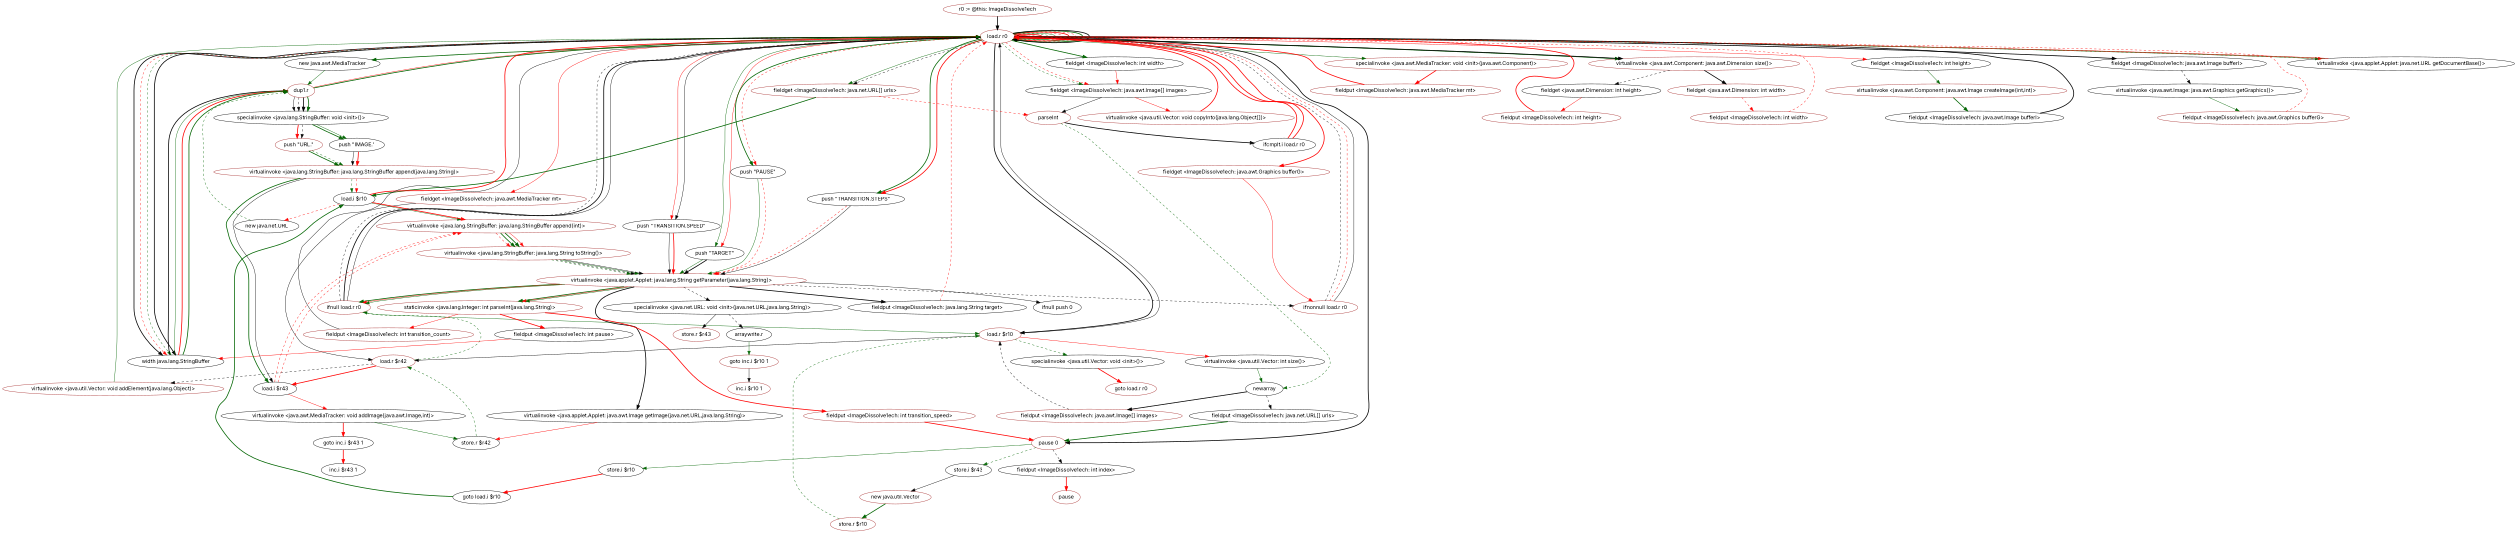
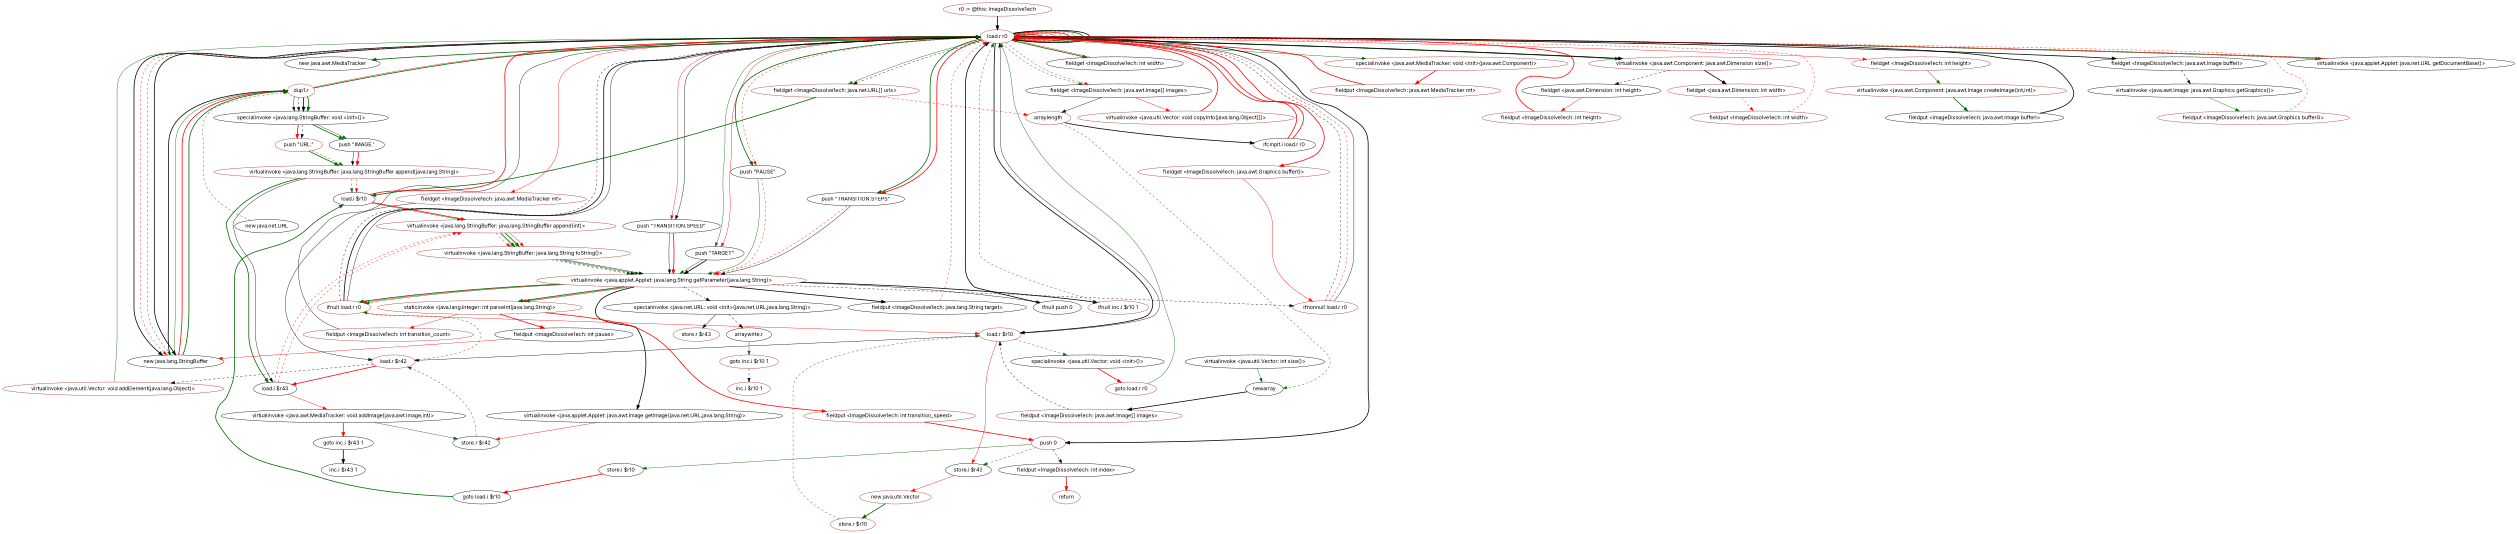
  digraph {
    fontname=Inter
    node [color=brown fontname=Inter]
    edge [color=red fontname=Inter style=bold]
    "r0 := @this: ImageDissolve1ech"
    "load.r r0"
    "new java.awt.MediaTracker" [color=black]
    "specialinvoke <java.awt.MediaTracker: void <init>(java.awt.Component)>"
    "virtualinvoke <java.awt.Component: java.awt.Dimension size()>"
    "fieldget <ImageDissolve1ech: java.awt.Graphics bufferG>"
    "fieldget <ImageDissolve1ech: int width>" [color=black]
-   "fieldget <ImageDissolve1ech: int height>" [color=black]
+   "fieldget <ImageDissolve1ech: int height>"
    "fieldget <ImageDissolve1ech: java.awt.Image bufferI>" [color=black]
    "push \"TARGET\"" [color=black]
    "push \"PAUSE\"" [color=black]
    "push \"TRANSITION.STEPS\"" [color=black]
    "push \"TRANSITION.SPEED\"" [color=black]
-   "push 0" [label="pause 0"]
+   "push 0"
    "load.r $r10"
-   "new java.lang.StringBuffer" [color=black label="width java.lang.StringBuffer"]
+   "new java.lang.StringBuffer" [color=black]
    "fieldget <ImageDissolve1ech: java.awt.Image[] images>" [color=black]
    "fieldget <ImageDissolve1ech: java.net.URL[] urls>"
    "virtualinvoke <java.applet.Applet: java.net.URL getDocumentBase()>" [color=black]
    "fieldget <ImageDissolve1ech: java.awt.MediaTracker mt>"
    "dup1.r"
    "fieldput <ImageDissolve1ech: java.awt.MediaTracker mt>"
    "fieldget <java.awt.Dimension: int width>"
    "fieldget <java.awt.Dimension: int height>" [color=black]
    "ifnonnull load.r r0"
    "virtualinvoke <java.awt.Component: java.awt.Image createImage(int,int)>"
    "virtualinvoke <java.awt.Image: java.awt.Graphics getGraphics()>" [color=black]
    "virtualinvoke <java.applet.Applet: java.lang.String getParameter(java.lang.String)>"
    "store.i $r43" [color=black]
    "store.i $r10" [color=black]
    "fieldput <ImageDissolve1ech: int index>" [color=black]
    "specialinvoke <java.util.Vector: void <init>()>" [color=black]
    "virtualinvoke <java.util.Vector: int size()>" [color=black]
    "load.r $r42"
    "virtualinvoke <java.util.Vector: void copyInto(java.lang.Object[])>"
-   arraylength [label=parseInt]
+   arraylength
    "load.i $r10" [color=black]
    "specialinvoke <java.lang.StringBuffer: void <init>()>" [color=black]
    "push \"IMAGE.\"" [color=black]
    "push \"URL.\""
    "fieldput <ImageDissolve1ech: int width>"
    "fieldput <ImageDissolve1ech: int height>"
    "fieldput <ImageDissolve1ech: java.awt.Image bufferI>" [color=black]
    "fieldput <ImageDissolve1ech: java.awt.Graphics bufferG>"
    "ifnull load.r r0"
    "fieldput <ImageDissolve1ech: java.lang.String target>" [color=black]
    "staticinvoke <java.lang.Integer: int parseInt(java.lang.String)>"
    "ifnull push 0" [color=black]
+   "ifnull inc.i $r10 1"
    "specialinvoke <java.net.URL: void <init>(java.net.URL,java.lang.String)>" [color=black]
    "virtualinvoke <java.applet.Applet: java.awt.Image getImage(java.net.URL,java.lang.String)>" [color=black]
    "fieldput <ImageDissolve1ech: int pause>" [color=black]
    "fieldput <ImageDissolve1ech: int transition_count>"
    "fieldput <ImageDissolve1ech: int transition_speed>"
    "arraywrite.r" [color=black]
    "store.r $r43"
    "store.r $r42" [color=black]
    "new java.util.Vector"
    "goto load.i $r10" [color=black]
-   return [label=pause]
+   return
    "store.r $r10"
    "goto load.r r0"
    newarray [color=black]
    "load.i $r43" [color=black]
    "virtualinvoke <java.util.Vector: void addElement(java.lang.Object)>"
    "virtualinvoke <java.lang.StringBuffer: java.lang.StringBuffer append(java.lang.String)>"
    "virtualinvoke <java.lang.StringBuffer: java.lang.StringBuffer append(int)>"
    "virtualinvoke <java.awt.MediaTracker: void addImage(java.awt.Image,int)>" [color=black]
    "new java.net.URL" [color=black]
    "virtualinvoke <java.lang.StringBuffer: java.lang.String toString()>"
    "goto inc.i $r43 1" [color=black]
    "fieldput <ImageDissolve1ech: java.awt.Image[] images>"
-   "fieldput <ImageDissolve1ech: java.net.URL[] urls>" [color=black]
    "ifcmplt.i load.r r0" [color=black]
    "goto inc.i $r10 1"
    "inc.i $r10 1"
    "inc.i $r43 1" [color=black]
    "r0 := @this: ImageDissolve1ech" -> "load.r r0" [color=black]
    "load.r r0" -> "load.r r0" [color=darkgreen style=dashed]
    "load.r r0" -> "load.r r0"
    "load.r r0" -> "load.r r0" [style=dashed]
    "load.r r0" -> "load.r r0"
    "load.r r0" -> "load.r r0" [color=darkgreen style=dashed]
    "load.r r0" -> "load.r r0" [color=darkgreen style=solid]
    "load.r r0" -> "load.r r0" [style=dashed]
    "load.r r0" -> "load.r r0"
    "load.r r0" -> "load.r r0" [style=dashed]
    "load.r r0" -> "load.r r0" [color=darkgreen]
    "load.r r0" -> "load.r r0" [color=black]
    "load.r r0" -> "new java.awt.MediaTracker" [color=darkgreen]
    "load.r r0" -> "specialinvoke <java.awt.MediaTracker: void <init>(java.awt.Component)>" [color=darkgreen style=solid]
    "load.r r0" -> "virtualinvoke <java.awt.Component: java.awt.Dimension size()>" [color=darkgreen]
    "load.r r0" -> "virtualinvoke <java.awt.Component: java.awt.Dimension size()>" [color=black]
    "load.r r0" -> "fieldget <ImageDissolve1ech: java.awt.Graphics bufferG>"
    "load.r r0" -> "fieldget <ImageDissolve1ech: int width>" [color=darkgreen]
    "load.r r0" -> "fieldget <ImageDissolve1ech: int height>" [style=solid]
    "load.r r0" -> "fieldget <ImageDissolve1ech: java.awt.Image bufferI>" [color=black]
    "load.r r0" -> "push \"TARGET\"" [color=darkgreen style=solid]
    "load.r r0" -> "push \"TARGET\"" [style=solid]
    "load.r r0" -> "push \"PAUSE\"" [color=darkgreen]
    "load.r r0" -> "push \"PAUSE\"" [style=dashed]
    "load.r r0" -> "push \"TRANSITION.STEPS\"" [color=darkgreen]
    "load.r r0" -> "push \"TRANSITION.STEPS\""
    "load.r r0" -> "push \"TRANSITION.SPEED\"" [style=solid]
    "load.r r0" -> "push \"TRANSITION.SPEED\"" [color=black style=solid]
    "load.r r0" -> "push 0" [color=black]
    "load.r r0" -> "load.r $r10" [color=black]
    "load.r r0" -> "new java.lang.StringBuffer" [color=black]
    "load.r r0" -> "new java.lang.StringBuffer" [style=dashed]
    "load.r r0" -> "new java.lang.StringBuffer" [color=darkgreen style=dashed]
    "load.r r0" -> "new java.lang.StringBuffer" [color=black]
    "load.r r0" -> "fieldget <ImageDissolve1ech: java.awt.Image[] images>" [color=darkgreen style=dashed]
    "load.r r0" -> "fieldget <ImageDissolve1ech: java.awt.Image[] images>" [style=dashed]
    "load.r r0" -> "fieldget <ImageDissolve1ech: java.net.URL[] urls>" [color=darkgreen style=solid]
    "load.r r0" -> "fieldget <ImageDissolve1ech: java.net.URL[] urls>" [color=black style=dashed]
    "load.r r0" -> "virtualinvoke <java.applet.Applet: java.net.URL getDocumentBase()>" [color=darkgreen style=solid]
    "load.r r0" -> "virtualinvoke <java.applet.Applet: java.net.URL getDocumentBase()>" [style=dashed]
    "load.r r0" -> "fieldget <ImageDissolve1ech: java.awt.MediaTracker mt>" [style=solid]
-   "new java.awt.MediaTracker" -> "dup1.r" [color=darkgreen style=solid]
    "specialinvoke <java.awt.MediaTracker: void <init>(java.awt.Component)>" -> "fieldput <ImageDissolve1ech: java.awt.MediaTracker mt>"
    "virtualinvoke <java.awt.Component: java.awt.Dimension size()>" -> "fieldget <java.awt.Dimension: int width>" [color=black]
    "virtualinvoke <java.awt.Component: java.awt.Dimension size()>" -> "fieldget <java.awt.Dimension: int height>" [color=black style=dashed]
    "fieldget <ImageDissolve1ech: java.awt.Graphics bufferG>" -> "ifnonnull load.r r0" [style=solid]
-   "fieldget <ImageDissolve1ech: int width>" -> "fieldget <ImageDissolve1ech: java.awt.Image[] images>" [style=solid]
+   "fieldget <ImageDissolve1ech: int width>" -> "load.r r0" [style=solid]
    "fieldget <ImageDissolve1ech: int height>" -> "virtualinvoke <java.awt.Component: java.awt.Image createImage(int,int)>" [color=darkgreen style=solid]
    "fieldget <ImageDissolve1ech: java.awt.Image bufferI>" -> "virtualinvoke <java.awt.Image: java.awt.Graphics getGraphics()>" [color=black style=dashed]
    "push \"TARGET\"" -> "virtualinvoke <java.applet.Applet: java.lang.String getParameter(java.lang.String)>" [color=darkgreen style=solid]
    "push \"TARGET\"" -> "virtualinvoke <java.applet.Applet: java.lang.String getParameter(java.lang.String)>" [color=black]
    "push \"PAUSE\"" -> "virtualinvoke <java.applet.Applet: java.lang.String getParameter(java.lang.String)>" [color=darkgreen style=solid]
    "push \"PAUSE\"" -> "virtualinvoke <java.applet.Applet: java.lang.String getParameter(java.lang.String)>" [style=dashed]
    "push \"TRANSITION.STEPS\"" -> "virtualinvoke <java.applet.Applet: java.lang.String getParameter(java.lang.String)>" [style=dashed]
    "push \"TRANSITION.STEPS\"" -> "virtualinvoke <java.applet.Applet: java.lang.String getParameter(java.lang.String)>" [color=black style=solid]
    "push \"TRANSITION.SPEED\"" -> "virtualinvoke <java.applet.Applet: java.lang.String getParameter(java.lang.String)>" [color=black style=solid]
    "push \"TRANSITION.SPEED\"" -> "virtualinvoke <java.applet.Applet: java.lang.String getParameter(java.lang.String)>"
    "push 0" -> "store.i $r43" [color=darkgreen style=dashed]
    "push 0" -> "store.i $r10" [color=darkgreen style=solid]
    "push 0" -> "fieldput <ImageDissolve1ech: int index>" [color=black style=dashed]
    "load.r $r10" -> "load.r r0" [color=black style=solid]
    "load.r $r10" -> "specialinvoke <java.util.Vector: void <init>()>" [color=darkgreen style=dashed]
-   "load.r $r10" -> "virtualinvoke <java.util.Vector: int size()>" [style=solid]
+   "load.r $r10" -> "store.i $r43" [style=solid]
    "load.r $r10" -> "load.r $r42" [color=black style=solid]
    "new java.lang.StringBuffer" -> "dup1.r" [color=black]
    "new java.lang.StringBuffer" -> "dup1.r" [color=darkgreen style=solid]
    "new java.lang.StringBuffer" -> "dup1.r"
    "new java.lang.StringBuffer" -> "dup1.r" [color=darkgreen]
    "fieldget <ImageDissolve1ech: java.awt.Image[] images>" -> "virtualinvoke <java.util.Vector: void copyInto(java.lang.Object[])>" [style=solid]
    "fieldget <ImageDissolve1ech: java.awt.Image[] images>" -> arraylength [color=black style=solid]
    "fieldget <ImageDissolve1ech: java.net.URL[] urls>" -> arraylength [style=dashed]
    "fieldget <ImageDissolve1ech: java.net.URL[] urls>" -> "load.i $r10" [color=darkgreen]
    "virtualinvoke <java.applet.Applet: java.net.URL getDocumentBase()>" -> "load.r r0" [color=darkgreen style=solid]
    "virtualinvoke <java.applet.Applet: java.net.URL getDocumentBase()>" -> "load.r r0" [style=solid]
    "fieldget <ImageDissolve1ech: java.awt.MediaTracker mt>" -> "load.r $r42" [color=black style=solid]
    "dup1.r" -> "load.r r0" [style=solid]
    "dup1.r" -> "load.r r0" [color=darkgreen]
    "dup1.r" -> "specialinvoke <java.lang.StringBuffer: void <init>()>" [color=black style=solid]
    "dup1.r" -> "specialinvoke <java.lang.StringBuffer: void <init>()>" [color=black style=dashed]
    "dup1.r" -> "specialinvoke <java.lang.StringBuffer: void <init>()>" [color=black]
    "dup1.r" -> "specialinvoke <java.lang.StringBuffer: void <init>()>" [color=darkgreen]
    "fieldput <ImageDissolve1ech: java.awt.MediaTracker mt>" -> "load.r r0"
    "fieldget <java.awt.Dimension: int width>" -> "fieldput <ImageDissolve1ech: int width>" [style=dashed]
    "fieldget <java.awt.Dimension: int height>" -> "fieldput <ImageDissolve1ech: int height>" [style=solid]
    "ifnonnull load.r r0" -> "load.r r0" [color=black style=dashed]
    "ifnonnull load.r r0" -> "load.r r0" [style=dashed]
    "ifnonnull load.r r0" -> "load.r r0" [color=black style=solid]
    "virtualinvoke <java.awt.Component: java.awt.Image createImage(int,int)>" -> "fieldput <ImageDissolve1ech: java.awt.Image bufferI>" [color=darkgreen]
    "virtualinvoke <java.awt.Image: java.awt.Graphics getGraphics()>" -> "fieldput <ImageDissolve1ech: java.awt.Graphics bufferG>" [color=darkgreen style=solid]
    "virtualinvoke <java.applet.Applet: java.lang.String getParameter(java.lang.String)>" -> "ifnonnull load.r r0" [color=black style=dashed]
    "virtualinvoke <java.applet.Applet: java.lang.String getParameter(java.lang.String)>" -> "ifnull load.r r0" [color=darkgreen]
    "virtualinvoke <java.applet.Applet: java.lang.String getParameter(java.lang.String)>" -> "ifnull load.r r0" [style=solid]
    "virtualinvoke <java.applet.Applet: java.lang.String getParameter(java.lang.String)>" -> "ifnull load.r r0" [color=darkgreen style=solid]
    "virtualinvoke <java.applet.Applet: java.lang.String getParameter(java.lang.String)>" -> "fieldput <ImageDissolve1ech: java.lang.String target>" [color=black]
    "virtualinvoke <java.applet.Applet: java.lang.String getParameter(java.lang.String)>" -> "staticinvoke <java.lang.Integer: int parseInt(java.lang.String)>" [color=darkgreen]
    "virtualinvoke <java.applet.Applet: java.lang.String getParameter(java.lang.String)>" -> "staticinvoke <java.lang.Integer: int parseInt(java.lang.String)>" [style=solid]
    "virtualinvoke <java.applet.Applet: java.lang.String getParameter(java.lang.String)>" -> "staticinvoke <java.lang.Integer: int parseInt(java.lang.String)>" [color=darkgreen style=solid]
    "virtualinvoke <java.applet.Applet: java.lang.String getParameter(java.lang.String)>" -> "ifnull push 0" [color=black style=solid]
+   "virtualinvoke <java.applet.Applet: java.lang.String getParameter(java.lang.String)>" -> "ifnull inc.i $r10 1" [color=black]
    "virtualinvoke <java.applet.Applet: java.lang.String getParameter(java.lang.String)>" -> "specialinvoke <java.net.URL: void <init>(java.net.URL,java.lang.String)>" [color=black style=dashed]
    "virtualinvoke <java.applet.Applet: java.lang.String getParameter(java.lang.String)>" -> "virtualinvoke <java.applet.Applet: java.awt.Image getImage(java.net.URL,java.lang.String)>" [color=black]
-   "store.i $r43" -> "new java.util.Vector" [color=black style=solid]
+   "store.i $r43" -> "new java.util.Vector" [style=solid]
    "store.i $r10" -> "goto load.i $r10"
    "fieldput <ImageDissolve1ech: int index>" -> return
    "specialinvoke <java.util.Vector: void <init>()>" -> "goto load.r r0"
    "virtualinvoke <java.util.Vector: int size()>" -> newarray [color=darkgreen style=solid]
    "load.r $r42" -> "ifnull load.r r0" [color=darkgreen style=dashed]
    "load.r $r42" -> "load.i $r43"
    "load.r $r42" -> "virtualinvoke <java.util.Vector: void addElement(java.lang.Object)>" [color=black style=dashed]
    "virtualinvoke <java.util.Vector: void copyInto(java.lang.Object[])>" -> "load.r r0"
    arraylength -> newarray [color=darkgreen style=dashed]
    arraylength -> "ifcmplt.i load.r r0" [color=black]
    "load.i $r10" -> "load.r r0"
    "load.i $r10" -> "virtualinvoke <java.lang.StringBuffer: java.lang.StringBuffer append(int)>" [color=darkgreen style=solid]
    "load.i $r10" -> "virtualinvoke <java.lang.StringBuffer: java.lang.StringBuffer append(int)>"
-   "load.i $r10" -> "new java.net.URL" [style=dashed]
    "specialinvoke <java.lang.StringBuffer: void <init>()>" -> "push \"IMAGE.\"" [color=darkgreen]
    "specialinvoke <java.lang.StringBuffer: void <init>()>" -> "push \"IMAGE.\"" [color=darkgreen style=solid]
    "specialinvoke <java.lang.StringBuffer: void <init>()>" -> "push \"URL.\""
    "specialinvoke <java.lang.StringBuffer: void <init>()>" -> "push \"URL.\"" [color=black style=dashed]
    "push \"IMAGE.\"" -> "virtualinvoke <java.lang.StringBuffer: java.lang.StringBuffer append(java.lang.String)>" [color=black style=solid]
    "push \"IMAGE.\"" -> "virtualinvoke <java.lang.StringBuffer: java.lang.StringBuffer append(java.lang.String)>"
    "push \"URL.\"" -> "virtualinvoke <java.lang.StringBuffer: java.lang.StringBuffer append(java.lang.String)>" [color=darkgreen]
    "push \"URL.\"" -> "virtualinvoke <java.lang.StringBuffer: java.lang.StringBuffer append(java.lang.String)>" [color=darkgreen style=dashed]
    "fieldput <ImageDissolve1ech: int width>" -> "load.r r0" [style=dashed]
    "fieldput <ImageDissolve1ech: int height>" -> "load.r r0"
    "fieldput <ImageDissolve1ech: java.awt.Image bufferI>" -> "load.r r0" [color=black]
    "fieldput <ImageDissolve1ech: java.awt.Graphics bufferG>" -> "load.r r0" [style=dashed]
    "ifnull load.r r0" -> "load.r r0" [color=black style=dashed]
    "ifnull load.r r0" -> "load.r r0" [color=black]
    "ifnull load.r r0" -> "load.r r0" [color=black style=solid]
-   "ifnull load.r r0" -> "load.r $r10" [color=darkgreen style=solid]
+   "ifnull load.r r0" -> "load.r $r10" [style=solid]
    "fieldput <ImageDissolve1ech: java.lang.String target>" -> "load.r r0" [style=dashed]
    "staticinvoke <java.lang.Integer: int parseInt(java.lang.String)>" -> "fieldput <ImageDissolve1ech: int pause>"
    "staticinvoke <java.lang.Integer: int parseInt(java.lang.String)>" -> "fieldput <ImageDissolve1ech: int transition_count>" [style=solid]
    "staticinvoke <java.lang.Integer: int parseInt(java.lang.String)>" -> "fieldput <ImageDissolve1ech: int transition_speed>"
+   "ifnull push 0" -> "load.r r0" [color=black]
+   "ifnull inc.i $r10 1" -> "load.r r0" [color=darkgreen style=dashed]
    "specialinvoke <java.net.URL: void <init>(java.net.URL,java.lang.String)>" -> "arraywrite.r" [color=black style=dashed]
    "specialinvoke <java.net.URL: void <init>(java.net.URL,java.lang.String)>" -> "store.r $r43" [color=black style=solid]
    "virtualinvoke <java.applet.Applet: java.awt.Image getImage(java.net.URL,java.lang.String)>" -> "store.r $r42" [style=solid]
    "fieldput <ImageDissolve1ech: int pause>" -> "new java.lang.StringBuffer" [style=solid]
    "fieldput <ImageDissolve1ech: int transition_count>" -> "load.r r0" [color=black style=solid]
    "fieldput <ImageDissolve1ech: int transition_speed>" -> "push 0"
    "arraywrite.r" -> "goto inc.i $r10 1" [color=darkgreen style=solid]
    "store.r $r42" -> "load.r $r42" [color=darkgreen style=dashed]
    "new java.util.Vector" -> "store.r $r10" [color=darkgreen]
    "goto load.i $r10" -> "load.i $r10" [color=darkgreen]
    "store.r $r10" -> "load.r $r10" [color=darkgreen style=dashed]
+   "goto load.r r0" -> "load.r r0" [color=darkgreen style=solid]
    newarray -> "fieldput <ImageDissolve1ech: java.awt.Image[] images>" [color=black]
-   newarray -> "fieldput <ImageDissolve1ech: java.net.URL[] urls>" [color=black style=dashed]
    "load.i $r43" -> "virtualinvoke <java.lang.StringBuffer: java.lang.StringBuffer append(int)>" [style=dashed]
    "load.i $r43" -> "virtualinvoke <java.lang.StringBuffer: java.lang.StringBuffer append(int)>" [style=dashed]
    "load.i $r43" -> "virtualinvoke <java.awt.MediaTracker: void addImage(java.awt.Image,int)>" [style=solid]
    "virtualinvoke <java.util.Vector: void addElement(java.lang.Object)>" -> "load.r r0" [color=darkgreen style=solid]
    "virtualinvoke <java.lang.StringBuffer: java.lang.StringBuffer append(java.lang.String)>" -> "load.i $r10" [color=darkgreen style=dashed]
    "virtualinvoke <java.lang.StringBuffer: java.lang.StringBuffer append(java.lang.String)>" -> "load.i $r10" [style=dashed]
    "virtualinvoke <java.lang.StringBuffer: java.lang.StringBuffer append(java.lang.String)>" -> "load.i $r43" [color=darkgreen]
    "virtualinvoke <java.lang.StringBuffer: java.lang.StringBuffer append(java.lang.String)>" -> "load.i $r43" [color=black style=solid]
    "virtualinvoke <java.lang.StringBuffer: java.lang.StringBuffer append(int)>" -> "virtualinvoke <java.lang.StringBuffer: java.lang.String toString()>" [style=dashed]
    "virtualinvoke <java.lang.StringBuffer: java.lang.StringBuffer append(int)>" -> "virtualinvoke <java.lang.StringBuffer: java.lang.String toString()>" [color=darkgreen]
    "virtualinvoke <java.lang.StringBuffer: java.lang.StringBuffer append(int)>" -> "virtualinvoke <java.lang.StringBuffer: java.lang.String toString()>" [color=darkgreen]
    "virtualinvoke <java.lang.StringBuffer: java.lang.StringBuffer append(int)>" -> "virtualinvoke <java.lang.StringBuffer: java.lang.String toString()>" [style=solid]
    "virtualinvoke <java.awt.MediaTracker: void addImage(java.awt.Image,int)>" -> "store.r $r42" [color=darkgreen style=solid]
    "virtualinvoke <java.awt.MediaTracker: void addImage(java.awt.Image,int)>" -> "goto inc.i $r43 1"
    "new java.net.URL" -> "dup1.r" [color=darkgreen style=dashed]
    "virtualinvoke <java.lang.StringBuffer: java.lang.String toString()>" -> "virtualinvoke <java.applet.Applet: java.lang.String getParameter(java.lang.String)>" [color=darkgreen style=dashed]
    "virtualinvoke <java.lang.StringBuffer: java.lang.String toString()>" -> "virtualinvoke <java.applet.Applet: java.lang.String getParameter(java.lang.String)>" [color=black style=dashed]
    "virtualinvoke <java.lang.StringBuffer: java.lang.String toString()>" -> "virtualinvoke <java.applet.Applet: java.lang.String getParameter(java.lang.String)>" [color=darkgreen style=solid]
    "virtualinvoke <java.lang.StringBuffer: java.lang.String toString()>" -> "virtualinvoke <java.applet.Applet: java.lang.String getParameter(java.lang.String)>" [color=black style=solid]
-   "goto inc.i $r43 1" -> "inc.i $r43 1"
+   "goto inc.i $r43 1" -> "inc.i $r43 1" [color=black]
    "fieldput <ImageDissolve1ech: java.awt.Image[] images>" -> "load.r $r10" [color=black style=dashed]
-   "fieldput <ImageDissolve1ech: java.net.URL[] urls>" -> "push 0" [color=darkgreen]
    "ifcmplt.i load.r r0" -> "load.r r0"
    "ifcmplt.i load.r r0" -> "load.r r0"
-   "goto inc.i $r10 1" -> "inc.i $r10 1" [color=black style=solid]
+   "goto inc.i $r10 1" -> "inc.i $r10 1" [color=black style=dashed]
  }
